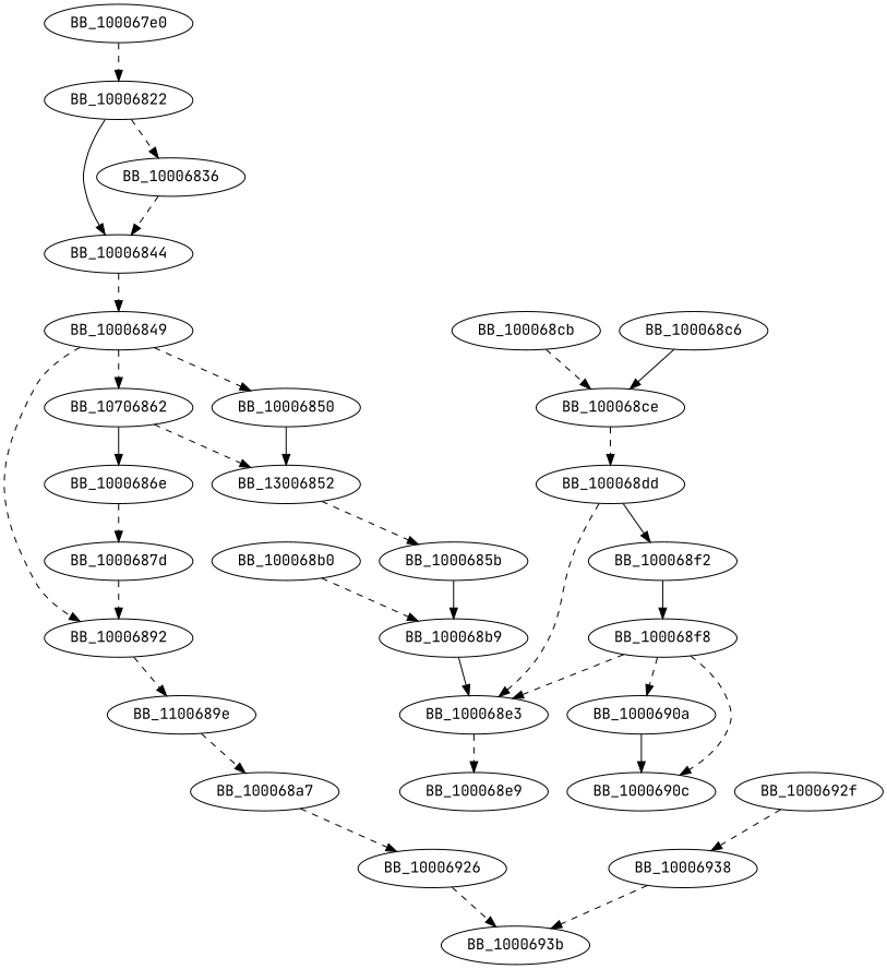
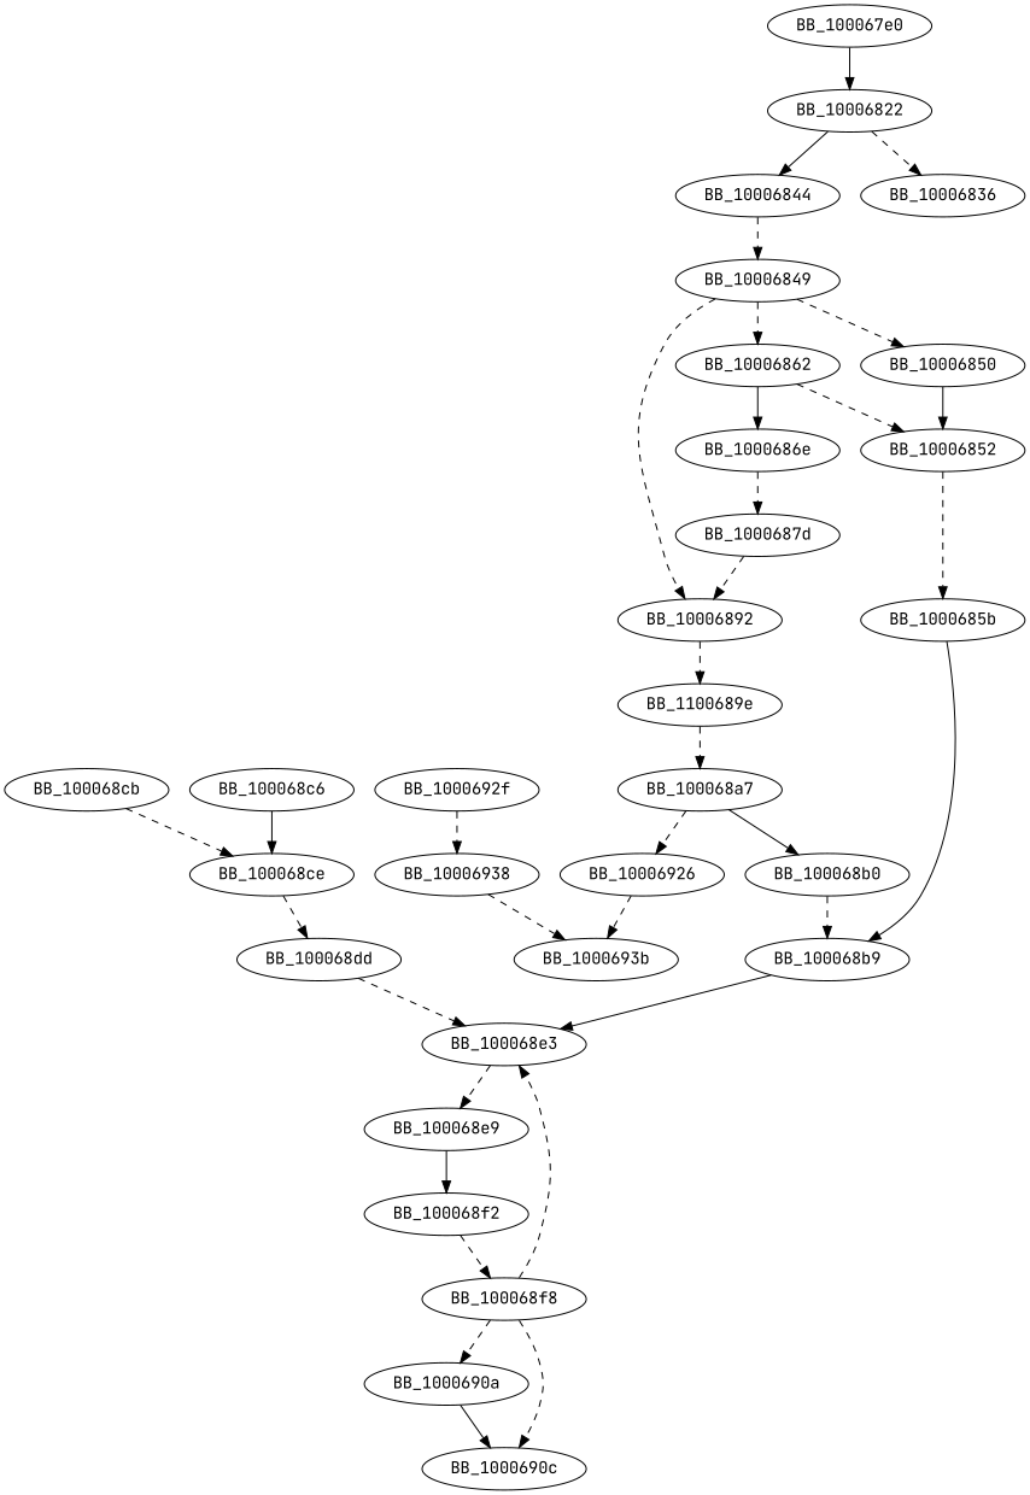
  digraph {
    fontname="JetBrains Mono"
    node [fontname="JetBrains Mono"]
    edge [fontname="JetBrains Mono" style=dashed]
    BB_100067e0
    BB_10006822
    BB_10006844
    BB_10006836
    BB_10006849
    BB_10006850
-   BB_10006862 [label=BB_10706862]
+   BB_10006862
    BB_10006892
-   BB_10006852 [label=BB_13006852]
+   BB_10006852
    BB_1000686e
    n11 [label=BB_1100689e]
    BB_1000685b
    BB_1000687d
    BB_100068a7
    BB_100068b9
    BB_100068e3
    BB_100068e9
    BB_100068b0
    BB_10006926
    BB_1000693b
    BB_1000692f
    BB_10006938
    BB_100068c6
    BB_100068ce
    BB_100068cb
    BB_100068f2
    BB_100068f8
    BB_1000690a
    BB_1000690c
    BB_100068dd
-   BB_100067e0 -> BB_10006822
+   BB_100067e0 -> BB_10006822 [style=solid]
    BB_10006822 -> BB_10006844 [style=solid]
    BB_10006822 -> BB_10006836
    BB_10006844 -> BB_10006849
-   BB_10006836 -> BB_10006844
    BB_10006849 -> BB_10006850
    BB_10006849 -> BB_10006862
    BB_10006849 -> BB_10006892
    BB_10006850 -> BB_10006852 [style=solid]
    BB_10006862 -> BB_10006852
    BB_10006862 -> BB_1000686e [style=solid]
    BB_10006892 -> n11
    BB_10006852 -> BB_1000685b
    BB_1000686e -> BB_1000687d
    n11 -> BB_100068a7
    BB_1000685b -> BB_100068b9 [style=solid]
    BB_1000687d -> BB_10006892
+   BB_100068a7 -> BB_100068b0 [style=solid]
    BB_100068a7 -> BB_10006926
    BB_100068b9 -> BB_100068e3 [style=solid]
    BB_100068e3 -> BB_100068e9
-   BB_100068dd -> BB_100068f2 [style=solid]
+   BB_100068e9 -> BB_100068f2 [style=solid]
    BB_100068b0 -> BB_100068b9
    BB_10006926 -> BB_1000693b
    BB_1000692f -> BB_10006938
    BB_10006938 -> BB_1000693b
    BB_100068c6 -> BB_100068ce [style=solid]
    BB_100068ce -> BB_100068dd
    BB_100068cb -> BB_100068ce
-   BB_100068f2 -> BB_100068f8 [style=solid]
+   BB_100068f2 -> BB_100068f8
    BB_100068f8 -> BB_100068e3
    BB_100068f8 -> BB_1000690a
    BB_100068f8 -> BB_1000690c
    BB_1000690a -> BB_1000690c [style=solid]
    BB_100068dd -> BB_100068e3
  }
